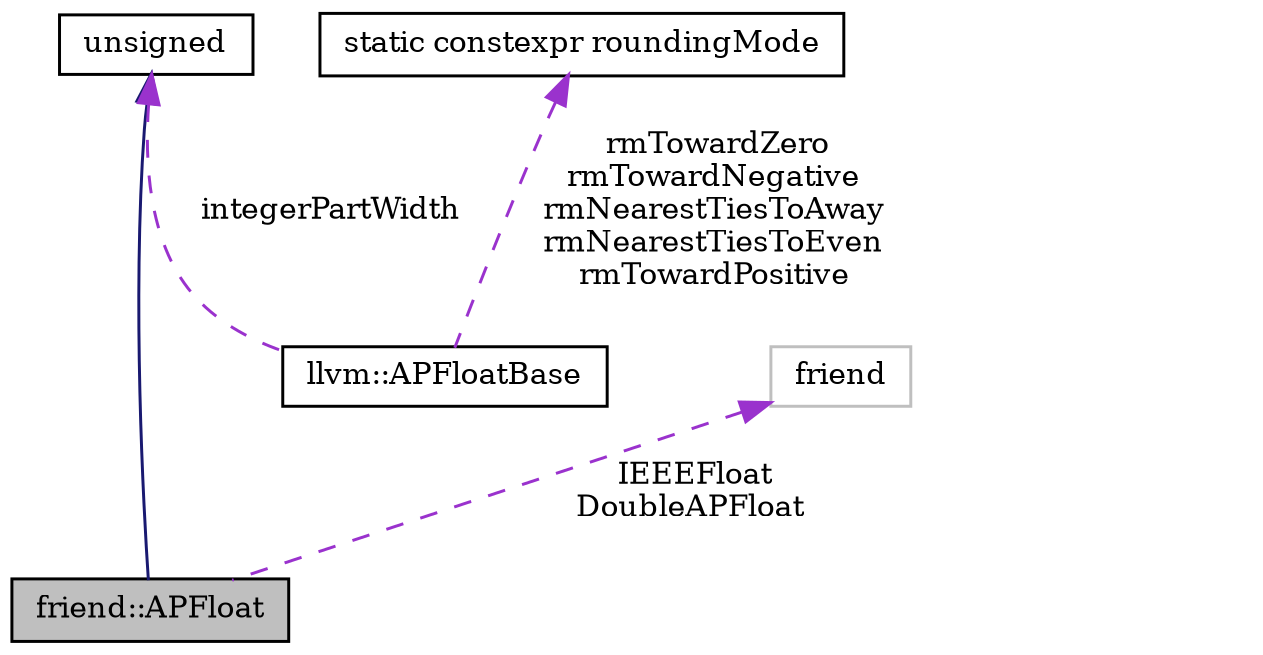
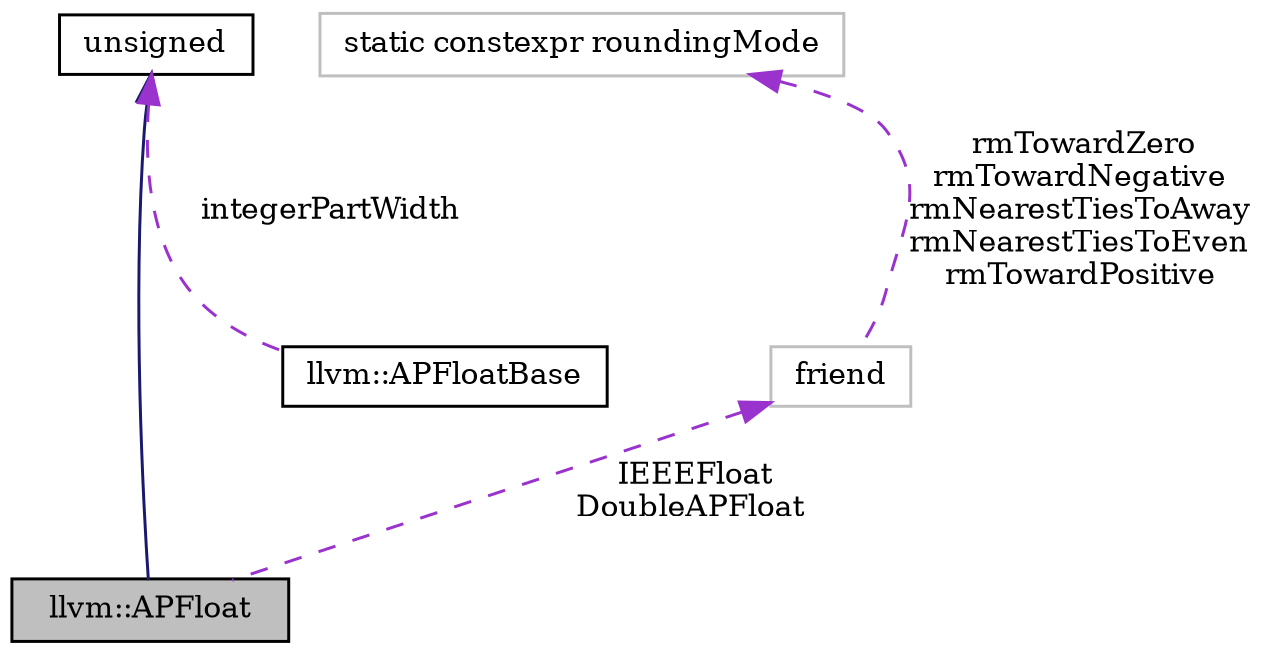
  digraph {
    fontname="DejaVu Serif"
    node [color=black fontname="DejaVu Serif" fontsize=10 shape=record]
    edge [color=darkorchid3 dir=back fontname="DejaVu Serif" fontsize=10 labelfontname=Helvetica labelfontsize=10 style=dashed]
-   n1 [fillcolor=grey75 fontcolor=black height=0.2 label="friend::APFloat" style=filled width=0.4]
+   n1 [fillcolor=grey75 fontcolor=black height=0.2 label="llvm::APFloat" style=filled width=0.4]
    n2 [height=0.2 label="llvm::APFloatBase" width=0.4]
-   n3 [height=0.2 label="static constexpr roundingMode" width=0.4]
+   n3 [color=grey75 height=0.2 label="static constexpr roundingMode" width=0.4]
    n4 [height=0.2 label=unsigned width=0.4]
    n5 [color=grey75 height=0.2 label=friend width=0.4]
-   n3 -> n2 [label=" rmTowardZero\nrmTowardNegative\nrmNearestTiesToAway\nrmNearestTiesToEven\nrmTowardPositive"]
+   n3 -> n5 [label=" rmTowardZero\nrmTowardNegative\nrmNearestTiesToAway\nrmNearestTiesToEven\nrmTowardPositive"]
    n4 -> n1 [color=midnightblue style=solid]
    n4 -> n2 [label=" integerPartWidth"]
    n5 -> n1 [label=" IEEEFloat\nDoubleAPFloat"]
  }
